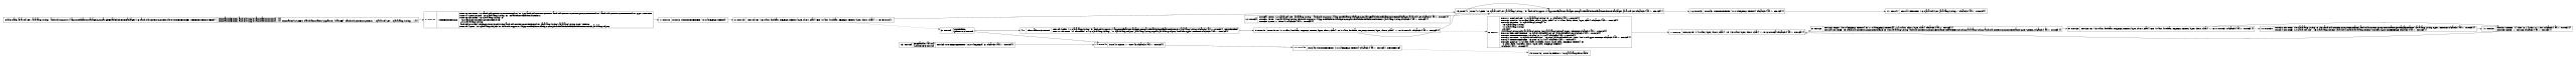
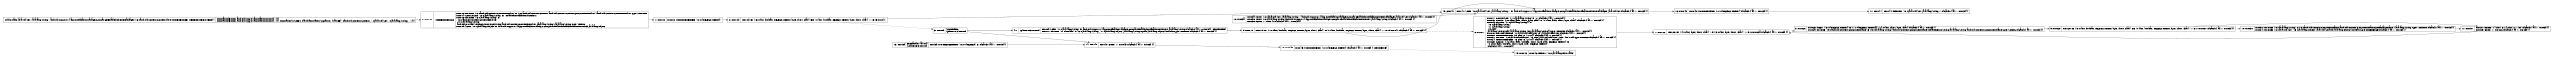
  digraph {
    rankdir=LR
    node [shape=record]
    n1 [label="{0\:\ 0x0000|MTH_EXIT_BLOCK\l|0x0000: INVOKE  (r6 I:android.content.ContentResolver) = (r6 I:android.content.Context) android.content.Context.getContentResolver():android.content.ContentResolver type: VIRTUAL \l0x0004: CONST_STR  (r0 I:java.lang.String) =  \"enabled_notification_listeners\" \l0x0006: INVOKE  (r6 I:java.lang.String) = \l  (r6 I:android.content.ContentResolver)\l  (r0 I:java.lang.String)\l android.provider.Settings.Secure.getString(android.content.ContentResolver, java.lang.String):java.lang.String type: STATIC \l0x000a: SGET  (r0 I:java.lang.Object) =  android.support.v4.app.NotificationManagerCompat.sEnabledNotificationListenersLock java.lang.Object \l}"]
    n2 [label="{1\:\ 0x000c|0x000c: MONITOR_ENTER  (r0 I:?[OBJECT, ARRAY]) \l}"]
    n3 [label="{2\:\ 0x000d|0x000d: IF  (r6 I:?[int, boolean, OBJECT, ARRAY, byte, short, char]) == (0 ?[int, boolean, OBJECT, ARRAY, byte, short, char])  \-\> B:15:0x0041 \l}"]
    n4 [label="{3\:\ 0x000f|SYNTHETIC\lSplitter:B:3:0x000f\l}"]
    n5 [label="{15\:\ 0x0041|0x0041: SGET  (r6 I:java.util.Set\<java.lang.String\>) =  android.support.v4.app.NotificationManagerCompat.sEnabledNotificationListenerPackages java.util.Set A[Catch:\{ all \-\> 0x003f \}]\l}"]
-   n6 [label="{4\:\ ?|Throwable:B:3:0x000f\l|0x000f: SGET  (r1 I:java.lang.String) =  android.support.v4.app.NotificationManagerCompat.sEnabledNotificationListeners java.lang.String A[Catch:\{ all \-\> 0x003f \}, TRY_ENTER]\l0x0011: INVOKE  (r1 I:boolean) = (r6 I:java.lang.String), (r1 I:java.lang.Object) java.lang.String.equals(java.lang.Object):boolean type: VIRTUAL A[Catch:\{ all \-\> 0x003f \}]\l}"]
+   n6 [label="{4\:\ ?|Splitter:B:3:0x000f\l|0x000f: SGET  (r1 I:java.lang.String) =  android.support.v4.app.NotificationManagerCompat.sEnabledNotificationListeners java.lang.String A[Catch:\{ all \-\> 0x003f \}, TRY_ENTER]\l0x0011: INVOKE  (r1 I:boolean) = (r6 I:java.lang.String), (r1 I:java.lang.Object) java.lang.String.equals(java.lang.Object):boolean type: VIRTUAL A[Catch:\{ all \-\> 0x003f \}]\l}"]
    n7 [label="{14\:\ 0x0040|0x0040: GOTO  \-\> 0x0045 A[Catch:\{ all \-\> 0x003f \}]\l}"]
    n8 [label="{16\:\ 0x0043|0x0043: MONITOR_EXIT  (r0 I:?[OBJECT, ARRAY]) A[Catch:\{ all \-\> 0x003f \}]\l}"]
    n9 [label="{5\:\ 0x0015|0x0015: IF  (r1 I:?[int, boolean, OBJECT, ARRAY, byte, short, char]) != (0 ?[int, boolean, OBJECT, ARRAY, byte, short, char])  \-\> B:15:0x0041 A[Catch:\{ all \-\> 0x003f \}]\l}"]
    n10 [label="{13\:\ 0x003f|ExcHandler: all null\lSplitter:B:3:0x000f\l|0x003f: MOVE_EXCEPTION  (r6 I:?[OBJECT]) =  A[Catch:\{ all \-\> 0x003f \}]\l}"]
    n11 [label="{6\:\ 0x0017|0x0017: CONST_STR  (r1 I:java.lang.String) =  \":\" A[Catch:\{ all \-\> 0x003f \}]\l0x0019: CONST  (r2 I:?[int, float, short, byte, char]) = (\-1 ?[int, float, short, byte, char]) A[Catch:\{ all \-\> 0x003f \}]\l0x001a: INVOKE  (r1 I:java.lang.String[]) = \l  (r6 I:java.lang.String)\l  (r1 I:java.lang.String)\l  (r2 I:int)\l java.lang.String.split(java.lang.String, int):java.lang.String[] type: VIRTUAL A[Catch:\{ all \-\> 0x003f \}]\l0x001e: NEW_INSTANCE  (r2 I:java.util.HashSet) =  java.util.HashSet A[Catch:\{ all \-\> 0x003f \}]\l0x0020: ARRAY_LENGTH  (r3 I:int) = (r1 I:?[]) A[Catch:\{ all \-\> 0x003f \}]\l0x0021: INVOKE  (r2 I:java.util.HashSet), (r3 I:int) java.util.HashSet.\<init\>(int):void type: DIRECT A[Catch:\{ all \-\> 0x003f \}]\l0x0024: ARRAY_LENGTH  (r3 I:int) = (r1 I:?[]) A[Catch:\{ all \-\> 0x003f \}]\l0x0025: CONST  (r4 I:?[int, float, boolean, short, byte, char, OBJECT, ARRAY]) = \l  (0 ?[int, float, boolean, short, byte, char, OBJECT, ARRAY])\l A[Catch:\{ all \-\> 0x003f \}]\l}"]
    n12 [label="{7\:\ 0x0026|0x0026: IF  (r4 I:?[int, byte, short, char]) \>= (r3 I:?[int, byte, short, char])  \-\> B:12:0x003a A[Catch:\{ all \-\> 0x003f \}]\l}"]
    n13 [label="{8\:\ 0x0028|0x0028: AGET  (r5 I:?[OBJECT, ARRAY]) = (r1 I:?[OBJECT, ARRAY][]), (r4 I:?[int, short, byte, char]) A[Catch:\{ all \-\> 0x003f \}]\l0x002a: INVOKE  (r5 I:android.content.ComponentName) = (r5 I:java.lang.String) android.content.ComponentName.unflattenFromString(java.lang.String):android.content.ComponentName type: STATIC A[Catch:\{ all \-\> 0x003f \}]\l}"]
    n14 [label="{9\:\ 0x002e|0x002e: IF  (r5 I:?[int, boolean, OBJECT, ARRAY, byte, short, char]) == (0 ?[int, boolean, OBJECT, ARRAY, byte, short, char])  \-\> B:11:0x0037 A[Catch:\{ all \-\> 0x003f \}]\l}"]
    n15 [label="{12\:\ 0x003a|0x003a: SPUT  (r2 I:java.util.Set\<java.lang.String\>) android.support.v4.app.NotificationManagerCompat.sEnabledNotificationListenerPackages java.util.Set A[Catch:\{ all \-\> 0x003f \}]\l0x003c: SPUT  (r6 I:java.lang.String) android.support.v4.app.NotificationManagerCompat.sEnabledNotificationListeners java.lang.String A[Catch:\{ all \-\> 0x003f \}]\l0x003e: GOTO  \-\> 0x0041 A[Catch:\{ all \-\> 0x003f \}]\l}"]
    n16 [label="{10\:\ 0x0030|0x0030: INVOKE  (r5 I:java.lang.String) = (r5 I:android.content.ComponentName) android.content.ComponentName.getPackageName():java.lang.String type: VIRTUAL A[Catch:\{ all \-\> 0x003f \}]\l0x0034: INVOKE  (r2 I:java.util.Set), (r5 I:java.lang.Object) java.util.Set.add(java.lang.Object):boolean type: INTERFACE A[Catch:\{ all \-\> 0x003f \}]\l}"]
    n17 [label="{11\:\ 0x0037|0x0037: ARITH  (r4 I:int) = (r4 I:int) + (1 int) A[Catch:\{ all \-\> 0x003f \}]\l0x0039: GOTO  \-\> 0x0026 A[Catch:\{ all \-\> 0x003f \}]\l}"]
    n18 [label="{18\:\ 0x0045|0x0045: MONITOR_EXIT  (r0 I:?[OBJECT, ARRAY]) A[Catch:\{ all \-\> 0x003f \}, TRY_LEAVE]\l}"]
    n19 [label="{19\:\ 0x0046|0x0046: THROW  (r6 I:java.lang.Throwable) \l}"]
    n20 [label="{17\:\ 0x0044|0x0044: RETURN  (r6 I:java.util.Set\<java.lang.String\>) A[Catch:\{ all \-\> 0x003f \}]\l}"]
    n21 [label="{public static java.util.Set\<java.lang.String\> android.support.v4.app.NotificationManagerCompat.getEnabledListenerPackages((r6 I:android.content.Context A[IMMUTABLE_TYPE, METHOD_ARGUMENT]))  | Annotation[BUILD, android.support.annotation.NonNull, \{\}]\lAnnotation[BUILD, android.support.annotation.NonNull, \{\}], Annotation[SYSTEM, dalvik.annotation.Signature, \{value=[(, Landroid\/content\/Context;, ), Ljava\/util\/Set\<, Ljava\/lang\/String;, \>;]\}]\l}"]
    n1 -> n2
    n2 -> n3
    n3 -> n4 [style=dashed]
    n3 -> n5
    n4 -> n6
    n4 -> n7
    n5 -> n8
    n6 -> n9
    n7 -> n18
    n8 -> n20
    n9 -> n5
    n9 -> n11 [style=dashed]
    n10 -> n7
    n11 -> n12
    n12 -> n13 [style=dashed]
    n13 -> n14
    n14 -> n16 [style=dashed]
    n14 -> n17
    n15 -> n5
    n16 -> n17
    n17 -> n12
    n18 -> n19 [style=dashed]
    n21 -> n1
  }
